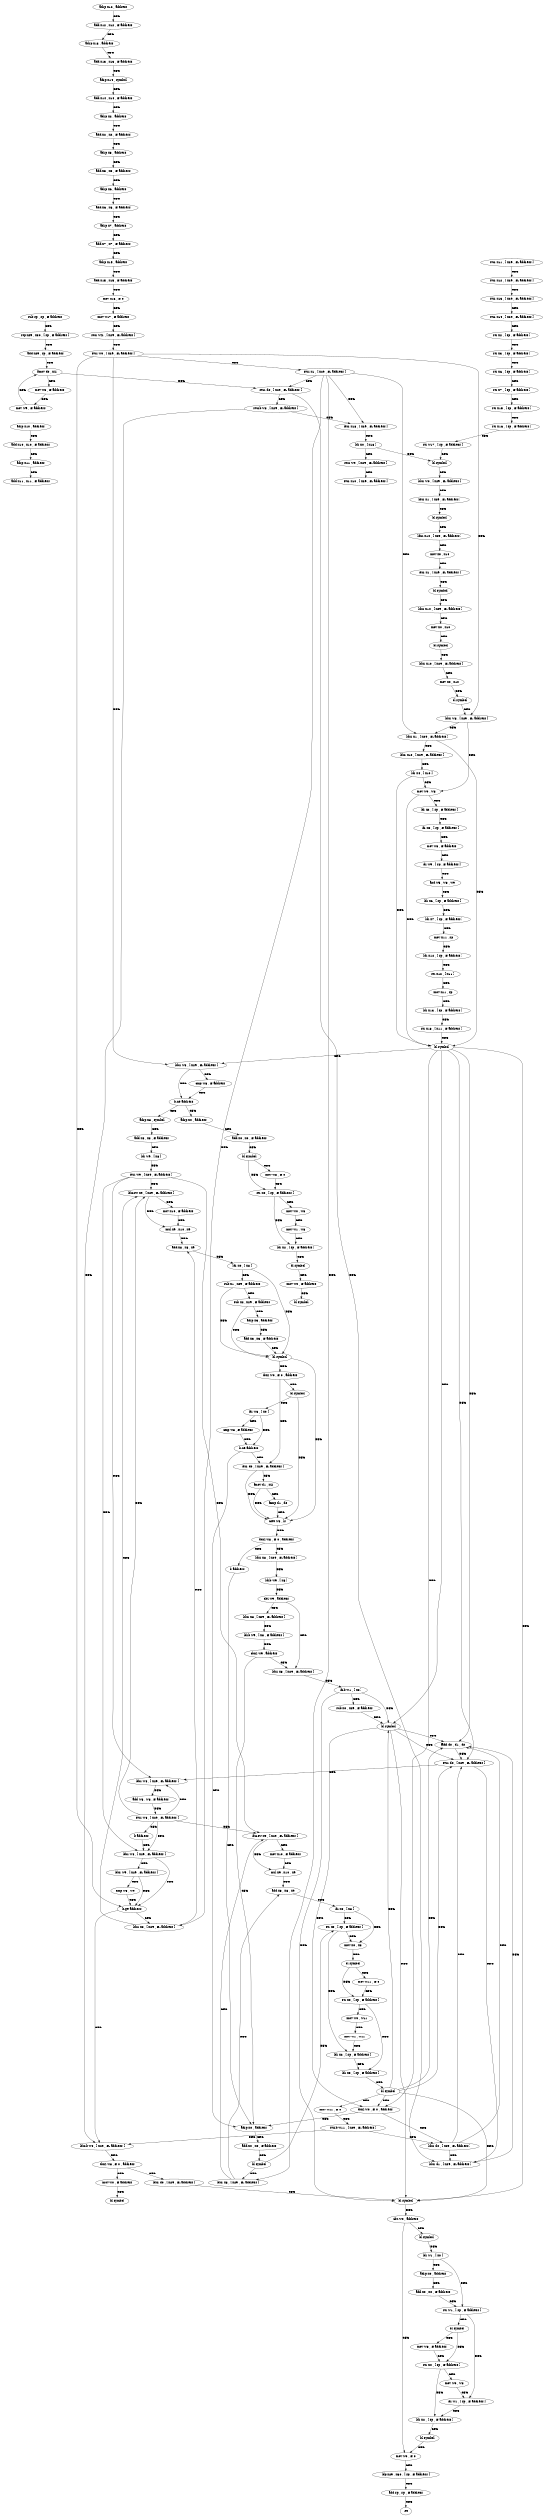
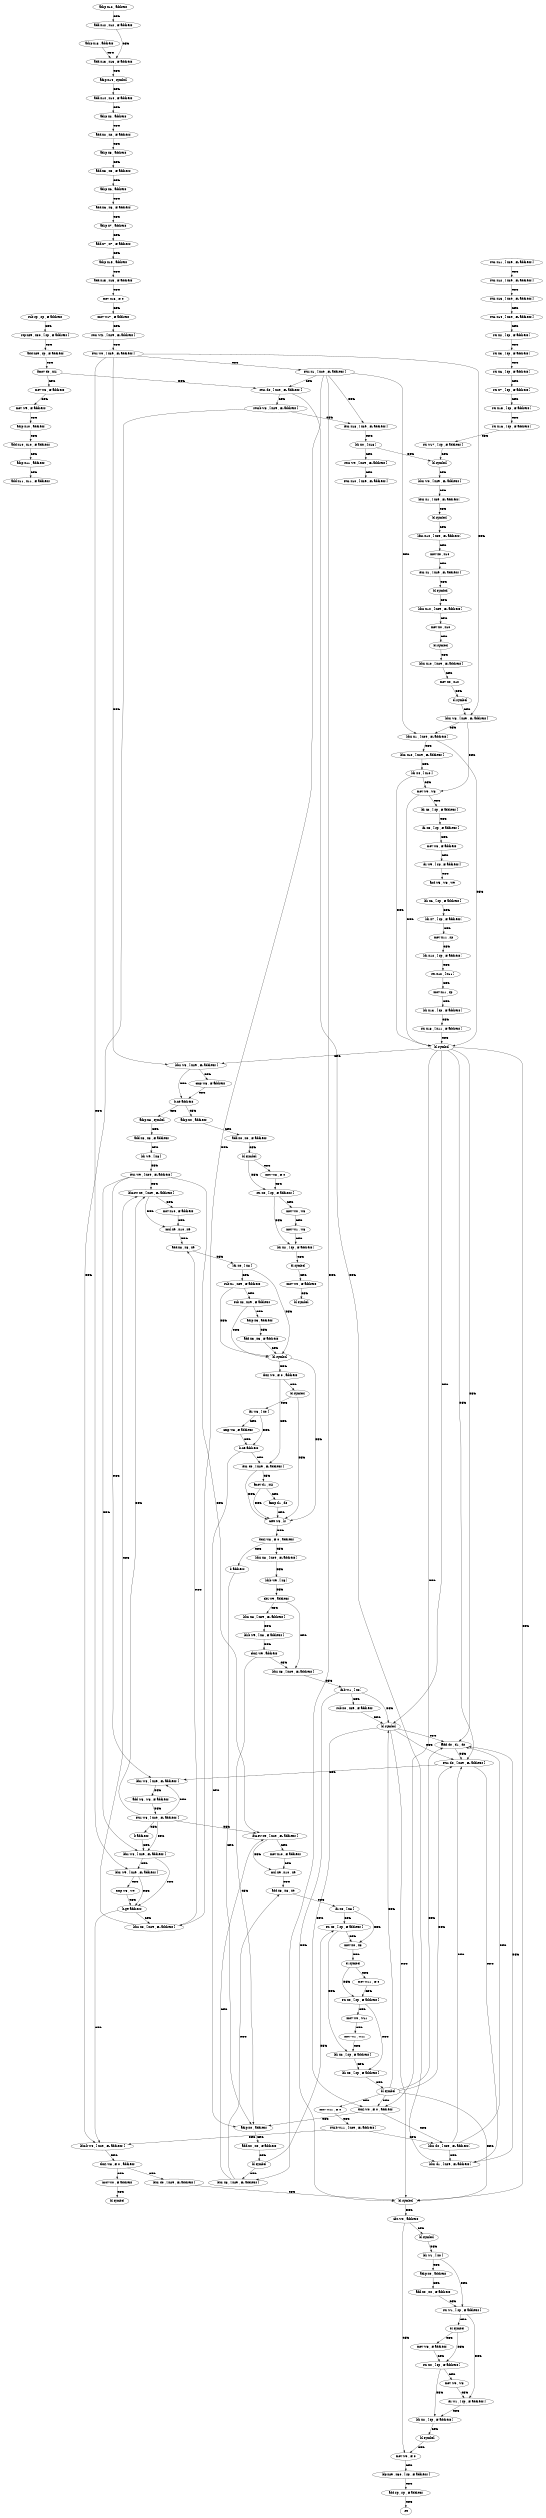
  digraph {
    n1 [label="sub sp , sp , # address"]
    n2 [label="stp x29 , x30 , [ sp , # address ]"]
    n3 [label="add x29 , sp , # address"]
    n4 [label="fmov d0 , xzr"]
    n5 [label="mov w8 , # address"]
    n6 [label="stur d0 , [ x29 , #- address ]"]
    n7 [label="mov w9 , # address"]
    n8 [label="sturb w8 , [ x29 , #- address ]"]
    n9 [label="ldur d1 , [ x29 , #- address ]"]
    n10 [label="adrp x10 , address"]
    n11 [label="add x10 , x10 , # address"]
    n12 [label="adrp x11 , address"]
    n13 [label="add x11 , x11 , # address"]
    n14 [label="adrp x12 , address"]
    n15 [label="add x12 , x12 , # address"]
    n16 [label="adrp x13 , address"]
    n17 [label="add x13 , x13 , # address"]
    n18 [label="adrp x14 , symbol"]
    n19 [label="add x14 , x14 , # address"]
    n20 [label="adrp x2 , address"]
    n21 [label="add x2 , x2 , # address"]
    n22 [label="adrp x3 , address"]
    n23 [label="add x3 , x3 , # address"]
    n24 [label="adrp x6 , address"]
    n25 [label="add x6 , x6 , # address"]
    n26 [label="adrp x7 , address"]
    n27 [label="add x7 , x7 , # address"]
    n28 [label="adrp x15 , address"]
    n29 [label="add x15 , x15 , # address"]
    n30 [label="mov x16 , # 0"]
    n31 [label="mov w17 , # address"]
    n32 [label="stur wzr , [ x29 , #- address ]"]
    n33 [label="stur w0 , [ x29 , #- address ]"]
    n34 [label="stur x1 , [ x29 , #- address ]"]
    n35 [label="ldur w8 , [ x29 , #- address ]"]
    n36 [label="ldur w8 , [ x29 , #- address ]"]
    n37 [label="ldur w9 , [ x29 , #- address ]"]
    n38 [label="ldur x18 , [ x29 , #- address ]"]
    n39 [label="ldur x1 , [ x29 , #- address ]"]
    n40 [label="ldur x8 , [ x29 , #- address ]"]
    n41 [label="ldur x8 , [ x29 , #- address ]"]
    n42 [label="mov w0 , w8"]
    n43 [label="cmp w8 , # address"]
    n44 [label="b.ne address"]
    n45 [label="b.ge address"]
    n46 [label="cmp w8 , w9"]
    n47 [label="ldr x0 , [ x18 ]"]
    n48 [label="ldur x10 , [ x29 , #- address ]"]
    n49 [label="bl symbol"]
    n50 [label="ldursw x9 , [ x29 , #- address ]"]
    n51 [label="add x8 , x8 , x9"]
    n52 [label="ldursw x9 , [ x29 , #- address ]"]
    n53 [label="add x8 , x8 , x9"]
    n54 [label="ldurb w8 , [ x29 , #- address ]"]
    n55 [label="fadd d0 , d1 , d0"]
    n56 [label="tbnz w8 , # 0 , address"]
    n57 [label="stur w9 , [ x29 , #- address ]"]
    n58 [label="bl symbol"]
    n59 [label="stur x10 , [ x29 , #- address ]"]
    n60 [label="ldur w0 , [ x29 , #- address ]"]
    n61 [label="stur x11 , [ x29 , #- address ]"]
    n62 [label="stur x12 , [ x29 , #- address ]"]
    n63 [label="stur x13 , [ x29 , #- address ]"]
    n64 [label="stur x14 , [ x29 , #- address ]"]
    n65 [label="str x2 , [ sp , # address ]"]
    n66 [label="str x3 , [ sp , # address ]"]
    n67 [label="str x6 , [ sp , # address ]"]
    n68 [label="str x7 , [ sp , # address ]"]
    n69 [label="str x15 , [ sp , # address ]"]
    n70 [label="str x16 , [ sp , # address ]"]
    n71 [label="str w17 , [ sp , # address ]"]
    n72 [label="ldur x1 , [ x29 , #- address ]"]
    n73 [label="bl symbol"]
    n74 [label="ldur x10 , [ x29 , #- address ]"]
    n75 [label="mov x0 , x10"]
    n76 [label="ldur x1 , [ x29 , #- address ]"]
    n77 [label="bl symbol"]
    n78 [label="ldur x10 , [ x29 , #- address ]"]
    n79 [label="mov x0 , x10"]
    n80 [label="bl symbol"]
    n81 [label="ldur x10 , [ x29 , #- address ]"]
    n82 [label="mov x0 , x10"]
    n83 [label="bl symbol"]
    n84 [label="ldr x2 , [ sp , # address ]"]
    n85 [label="ldr x4 , [ x10 ]"]
    n86 [label="bl symbol"]
    n87 [label="bl symbol"]
    n88 [label="tbnz w0 , # 0 , address"]
    n89 [label="stur d0 , [ x29 , #- address ]"]
    n90 [label="ldr x3 , [ sp , # address ]"]
    n91 [label="mov w8 , # address"]
    n92 [label="ldr w9 , [ sp , # address ]"]
    n93 [label="and w5 , w8 , w9"]
    n94 [label="ldr x6 , [ sp , # address ]"]
    n95 [label="ldr x7 , [ sp , # address ]"]
    n96 [label="mov x11 , sp"]
    n97 [label="ldr x12 , [ sp , # address ]"]
    n98 [label="str x12 , [ x11 ]"]
    n99 [label="mov x11 , sp"]
    n100 [label="ldr x13 , [ sp , # address ]"]
    n101 [label="str x13 , [ x11 , # address ]"]
    n102 [label="cbz w0 , address"]
    n103 [label="adrp x0 , address"]
    n104 [label="ldur d0 , [ x29 , #- address ]"]
    n105 [label="ldur w8 , [ x29 , #- address ]"]
    n106 [label="adrp x8 , symbol"]
    n107 [label="adrp x0 , address"]
    n108 [label="add x8 , x8 , # address"]
    n109 [label="add x0 , x0 , # address"]
    n110 [label="ldr w9 , [ x8 ]"]
    n111 [label="bl symbol"]
    n112 [label="stur w9 , [ x29 , #- address ]"]
    n113 [label="ldur w8 , [ x29 , #- address ]"]
    n114 [label="mov x10 , # address"]
    n115 [label="mul x9 , x10 , x9"]
    n116 [label="mov x10 , # address"]
    n117 [label="mul x9 , x10 , x9"]
    n118 [label="add w8 , w8 , # address"]
    n119 [label="mov w8 , # 0"]
    n120 [label="str x0 , [ sp , # address ]"]
    n121 [label="mov w0 , w8"]
    n122 [label="ldr x2 , [ sp , # address ]"]
    n123 [label="mov w1 , w8"]
    n124 [label="bl symbol"]
    n125 [label="mov w0 , # address"]
    n126 [label="bl symbol"]
    n127 [label="ldur d0 , [ x29 , #- address ]"]
    n128 [label="mov w0 , # address"]
    n129 [label="bl symbol"]
    n130 [label="ldr x0 , [ x8 ]"]
    n131 [label="sub x1 , x29 , # address"]
    n132 [label="bl symbol"]
    n133 [label="sub x2 , x29 , # address"]
    n134 [label="tbnz w0 , # 0 , address"]
    n135 [label="cset w8 , ls"]
    n136 [label="adrp x3 , address"]
    n137 [label="add x3 , x3 , # address"]
    n138 [label="ldur d0 , [ x29 , #- address ]"]
    n139 [label="bl symbol"]
    n140 [label="tbnz w8 , # 0 , address"]
    n141 [label="fmov d1 , xzr"]
    n142 [label="ldr w8 , [ x0 ]"]
    n143 [label="fcmp d1 , d0"]
    n144 [label="cmp w8 , # address"]
    n145 [label="b.ne address"]
    n146 [label="mov w0 , # 0"]
    n147 [label="bl symbol"]
    n148 [label="ldp x29 , x30 , [ sp , # address ]"]
    n149 [label="ldr w1 , [ x0 ]"]
    n150 [label="add sp , sp , # address"]
    n151 [label="adrp x0 , address"]
    n152 [label="str w1 , [ sp , # address ]"]
    n153 [label="ldur x8 , [ x29 , #- address ]"]
    n154 [label="b address"]
    n155 [label="ldrb w9 , [ x8 ]"]
    n156 [label="cbz w9 , address"]
    n157 [label="add x0 , x0 , # address"]
    n158 [label="bl symbol"]
    n159 [label=ret]
    n160 [label="add x0 , x0 , # address"]
    n161 [label="bl symbol"]
    n162 [label="ldr w1 , [ sp , # address ]"]
    n163 [label="mov w8 , # address"]
    n164 [label="str x0 , [ sp , # address ]"]
    n165 [label="ldr x2 , [ sp , # address ]"]
    n166 [label="mov w0 , w8"]
    n167 [label="bl symbol"]
    n168 [label="ldur x8 , [ x29 , #- address ]"]
    n169 [label="ldur x8 , [ x29 , #- address ]"]
    n170 [label="ldrb w1 , [ x8 ]"]
    n171 [label="ldrb w9 , [ x8 , # address ]"]
    n172 [label="sub x0 , x29 , # address"]
    n173 [label="cbnz w9 , address"]
    n174 [label="str x0 , [ sp , # address ]"]
    n175 [label="mov x0 , x8"]
    n176 [label="ldr x2 , [ sp , # address ]"]
    n177 [label="ldr x8 , [ x8 ]"]
    n178 [label="bl symbol"]
    n179 [label="ldr x3 , [ sp , # address ]"]
    n180 [label="mov w11 , # 0"]
    n181 [label="str x0 , [ sp , # address ]"]
    n182 [label="mov w0 , w11"]
    n183 [label="mov w1 , w11"]
    n184 [label="bl symbol"]
    n185 [label="mov w11 , # 0"]
    n186 [label="sturb w11 , [ x29 , #- address ]"]
    n187 [label="stur w8 , [ x29 , #- address ]"]
    n188 [label="b address"]
    n1 -> n2 [label=CFG]
    n2 -> n3 [label=CFG]
    n3 -> n4 [label=CFG]
    n4 -> n5 [label=CFG]
    n4 -> n6 [label=DFG]
    n5 -> n7 [label=CFG]
    n6 -> n8 [label=CFG]
    n6 -> n9 [label=DFG]
-   n7 -> n4 [label=CFG]
+   n7 -> n10 [label=CFG]
    n8 -> n38 [label=CFG]
    n8 -> n54 [label=DFG]
    n9 -> n55 [label=DFG]
    n10 -> n11 [label=CFG]
    n11 -> n12 [label=CFG]
    n12 -> n13 [label=CFG]
    n14 -> n15 [label=CFG]
-   n15 -> n16 [label=CFG]
+   n15 -> n17 [label=CFG]
    n16 -> n17 [label=CFG]
    n17 -> n18 [label=CFG]
    n18 -> n19 [label=CFG]
    n19 -> n20 [label=CFG]
    n20 -> n21 [label=CFG]
    n21 -> n22 [label=CFG]
    n22 -> n23 [label=CFG]
    n23 -> n24 [label=CFG]
    n24 -> n25 [label=CFG]
    n25 -> n26 [label=CFG]
    n26 -> n27 [label=CFG]
    n27 -> n28 [label=CFG]
    n28 -> n29 [label=CFG]
    n29 -> n30 [label=CFG]
    n30 -> n31 [label=CFG]
    n31 -> n32 [label=CFG]
    n32 -> n33 [label=CFG]
    n33 -> n34 [label=CFG]
    n33 -> n35 [label=DFG]
    n33 -> n36 [label=DFG]
-   n33 -> n45 [label=DFG]
+   n33 -> n37 [label=DFG]
    n34 -> n6 [label=CFG]
    n34 -> n38 [label=DFG]
    n34 -> n39 [label=DFG]
    n34 -> n40 [label=DFG]
    n34 -> n41 [label=DFG]
    n35 -> n39 [label=CFG]
    n35 -> n42 [label=DFG]
    n36 -> n43 [label=CFG]
    n36 -> n44 [label=DFG]
    n37 -> n45 [label=DFG]
    n37 -> n46 [label=CFG]
    n38 -> n47 [label=DFG]
    n39 -> n48 [label=CFG]
    n39 -> n49 [label=DFG]
    n40 -> n50 [label=CFG]
    n40 -> n51 [label=DFG]
    n41 -> n52 [label=CFG]
    n41 -> n53 [label=DFG]
    n42 -> n49 [label=DFG]
    n42 -> n84 [label=CFG]
    n43 -> n44 [label=CFG]
    n44 -> n106 [label=CFG]
    n44 -> n107 [label=CFG]
    n45 -> n40 [label=CFG]
    n45 -> n54 [label=CFG]
    n46 -> n45 [label=CFG]
    n47 -> n57 [label=CFG]
    n47 -> n58 [label=DFG]
    n48 -> n85 [label=CFG]
    n49 -> n36 [label=CFG]
    n49 -> n55 [label=DFG]
    n49 -> n86 [label=DFG]
    n49 -> n87 [label=DFG]
    n49 -> n88 [label=DFG]
    n49 -> n89 [label=DFG]
    n50 -> n114 [label=CFG]
    n50 -> n115 [label=DFG]
    n51 -> n130 [label=DFG]
    n52 -> n116 [label=CFG]
    n52 -> n117 [label=DFG]
    n53 -> n177 [label=DFG]
    n54 -> n56 [label=DFG]
    n55 -> n89 [label=DFG]
    n56 -> n127 [label=CFG]
    n56 -> n128 [label=CFG]
    n57 -> n59 [label=CFG]
    n58 -> n60 [label=CFG]
    n60 -> n72 [label=CFG]
    n61 -> n62 [label=CFG]
    n62 -> n63 [label=CFG]
    n63 -> n64 [label=CFG]
    n64 -> n65 [label=CFG]
    n65 -> n66 [label=CFG]
    n66 -> n67 [label=CFG]
    n67 -> n68 [label=CFG]
    n68 -> n69 [label=CFG]
    n69 -> n70 [label=CFG]
    n70 -> n71 [label=CFG]
    n71 -> n58 [label=CFG]
    n72 -> n73 [label=CFG]
    n73 -> n74 [label=CFG]
    n74 -> n75 [label=CFG]
    n75 -> n76 [label=CFG]
    n76 -> n77 [label=CFG]
    n77 -> n78 [label=CFG]
    n78 -> n79 [label=CFG]
    n79 -> n80 [label=CFG]
    n80 -> n81 [label=CFG]
    n81 -> n82 [label=CFG]
    n82 -> n83 [label=CFG]
    n83 -> n35 [label=CFG]
    n84 -> n90 [label=CFG]
    n85 -> n42 [label=CFG]
    n85 -> n49 [label=DFG]
    n86 -> n102 [label=DFG]
    n87 -> n55 [label=DFG]
    n87 -> n86 [label=DFG]
    n87 -> n88 [label=DFG]
    n87 -> n89 [label=DFG]
    n88 -> n103 [label=CFG]
    n88 -> n104 [label=CFG]
    n89 -> n9 [label=DFG]
    n89 -> n105 [label=CFG]
    n90 -> n91 [label=CFG]
    n91 -> n92 [label=CFG]
    n92 -> n93 [label=CFG]
-   n93 -> n94 [label=CFG]
    n94 -> n95 [label=CFG]
    n95 -> n96 [label=CFG]
    n96 -> n97 [label=CFG]
    n97 -> n98 [label=CFG]
    n98 -> n99 [label=CFG]
    n99 -> n100 [label=CFG]
    n100 -> n101 [label=CFG]
    n101 -> n49 [label=CFG]
    n102 -> n146 [label=CFG]
    n102 -> n147 [label=CFG]
    n103 -> n157 [label=CFG]
    n104 -> n9 [label=CFG]
    n104 -> n55 [label=DFG]
    n104 -> n89 [label=DFG]
    n105 -> n118 [label=DFG]
    n106 -> n108 [label=CFG]
    n107 -> n109 [label=CFG]
    n108 -> n110 [label=CFG]
    n109 -> n111 [label=CFG]
    n110 -> n112 [label=DFG]
    n111 -> n119 [label=CFG]
    n111 -> n120 [label=DFG]
    n112 -> n50 [label=DFG]
    n112 -> n52 [label=DFG]
    n112 -> n105 [label=DFG]
    n112 -> n113 [label=DFG]
    n113 -> n37 [label=CFG]
    n113 -> n45 [label=DFG]
    n114 -> n115 [label=CFG]
    n115 -> n51 [label=DFG]
    n116 -> n117 [label=CFG]
    n117 -> n53 [label=DFG]
    n118 -> n187 [label=DFG]
    n119 -> n120 [label=CFG]
    n120 -> n121 [label=CFG]
    n120 -> n122 [label=DFG]
    n121 -> n123 [label=CFG]
    n122 -> n124 [label=CFG]
    n123 -> n122 [label=CFG]
    n124 -> n125 [label=CFG]
    n125 -> n126 [label=CFG]
    n127 -> n86 [label=CFG]
    n128 -> n129 [label=CFG]
    n130 -> n131 [label=CFG]
    n130 -> n132 [label=DFG]
    n131 -> n132 [label=DFG]
    n131 -> n133 [label=CFG]
    n132 -> n134 [label=DFG]
    n132 -> n135 [label=DFG]
    n133 -> n132 [label=DFG]
    n133 -> n136 [label=CFG]
    n134 -> n138 [label=CFG]
    n134 -> n139 [label=CFG]
    n135 -> n140 [label=DFG]
    n136 -> n137 [label=CFG]
    n137 -> n132 [label=CFG]
    n138 -> n135 [label=DFG]
    n138 -> n141 [label=CFG]
    n139 -> n135 [label=DFG]
    n139 -> n142 [label=DFG]
    n140 -> n153 [label=CFG]
    n140 -> n154 [label=CFG]
    n141 -> n135 [label=DFG]
    n141 -> n143 [label=CFG]
    n142 -> n144 [label=CFG]
    n142 -> n145 [label=DFG]
    n143 -> n135 [label=CFG]
    n144 -> n145 [label=CFG]
    n145 -> n103 [label=CFG]
    n145 -> n138 [label=CFG]
    n146 -> n148 [label=CFG]
    n147 -> n149 [label=DFG]
    n148 -> n150 [label=CFG]
    n149 -> n151 [label=CFG]
    n149 -> n152 [label=DFG]
    n150 -> n159 [label=CFG]
    n151 -> n160 [label=CFG]
    n152 -> n161 [label=CFG]
    n152 -> n162 [label=DFG]
    n153 -> n155 [label=DFG]
    n154 -> n103 [label=CFG]
    n155 -> n156 [label=DFG]
    n156 -> n168 [label=CFG]
    n156 -> n169 [label=CFG]
    n157 -> n158 [label=CFG]
    n158 -> n41 [label=CFG]
    n158 -> n174 [label=DFG]
    n160 -> n152 [label=CFG]
    n161 -> n163 [label=CFG]
    n161 -> n164 [label=DFG]
    n162 -> n165 [label=CFG]
    n163 -> n164 [label=CFG]
    n164 -> n165 [label=DFG]
    n164 -> n166 [label=CFG]
    n165 -> n167 [label=CFG]
    n166 -> n162 [label=CFG]
    n167 -> n146 [label=CFG]
    n168 -> n170 [label=DFG]
    n169 -> n171 [label=DFG]
    n170 -> n86 [label=DFG]
    n170 -> n87 [label=DFG]
    n170 -> n172 [label=CFG]
    n171 -> n173 [label=DFG]
    n172 -> n87 [label=DFG]
    n173 -> n103 [label=CFG]
    n173 -> n168 [label=CFG]
    n174 -> n175 [label=CFG]
    n174 -> n176 [label=DFG]
    n175 -> n178 [label=DFG]
    n176 -> n179 [label=CFG]
    n177 -> n174 [label=CFG]
    n177 -> n175 [label=DFG]
    n178 -> n180 [label=CFG]
    n178 -> n181 [label=DFG]
    n179 -> n184 [label=CFG]
    n180 -> n181 [label=CFG]
    n181 -> n179 [label=DFG]
    n181 -> n182 [label=CFG]
    n182 -> n183 [label=CFG]
    n183 -> n176 [label=CFG]
    n184 -> n55 [label=DFG]
    n184 -> n86 [label=DFG]
    n184 -> n87 [label=DFG]
    n184 -> n88 [label=DFG]
    n184 -> n89 [label=DFG]
    n184 -> n185 [label=CFG]
    n185 -> n186 [label=CFG]
    n186 -> n54 [label=DFG]
    n186 -> n104 [label=CFG]
    n187 -> n50 [label=DFG]
    n187 -> n52 [label=DFG]
    n187 -> n105 [label=DFG]
    n187 -> n113 [label=DFG]
    n187 -> n188 [label=CFG]
    n188 -> n113 [label=CFG]
  }
